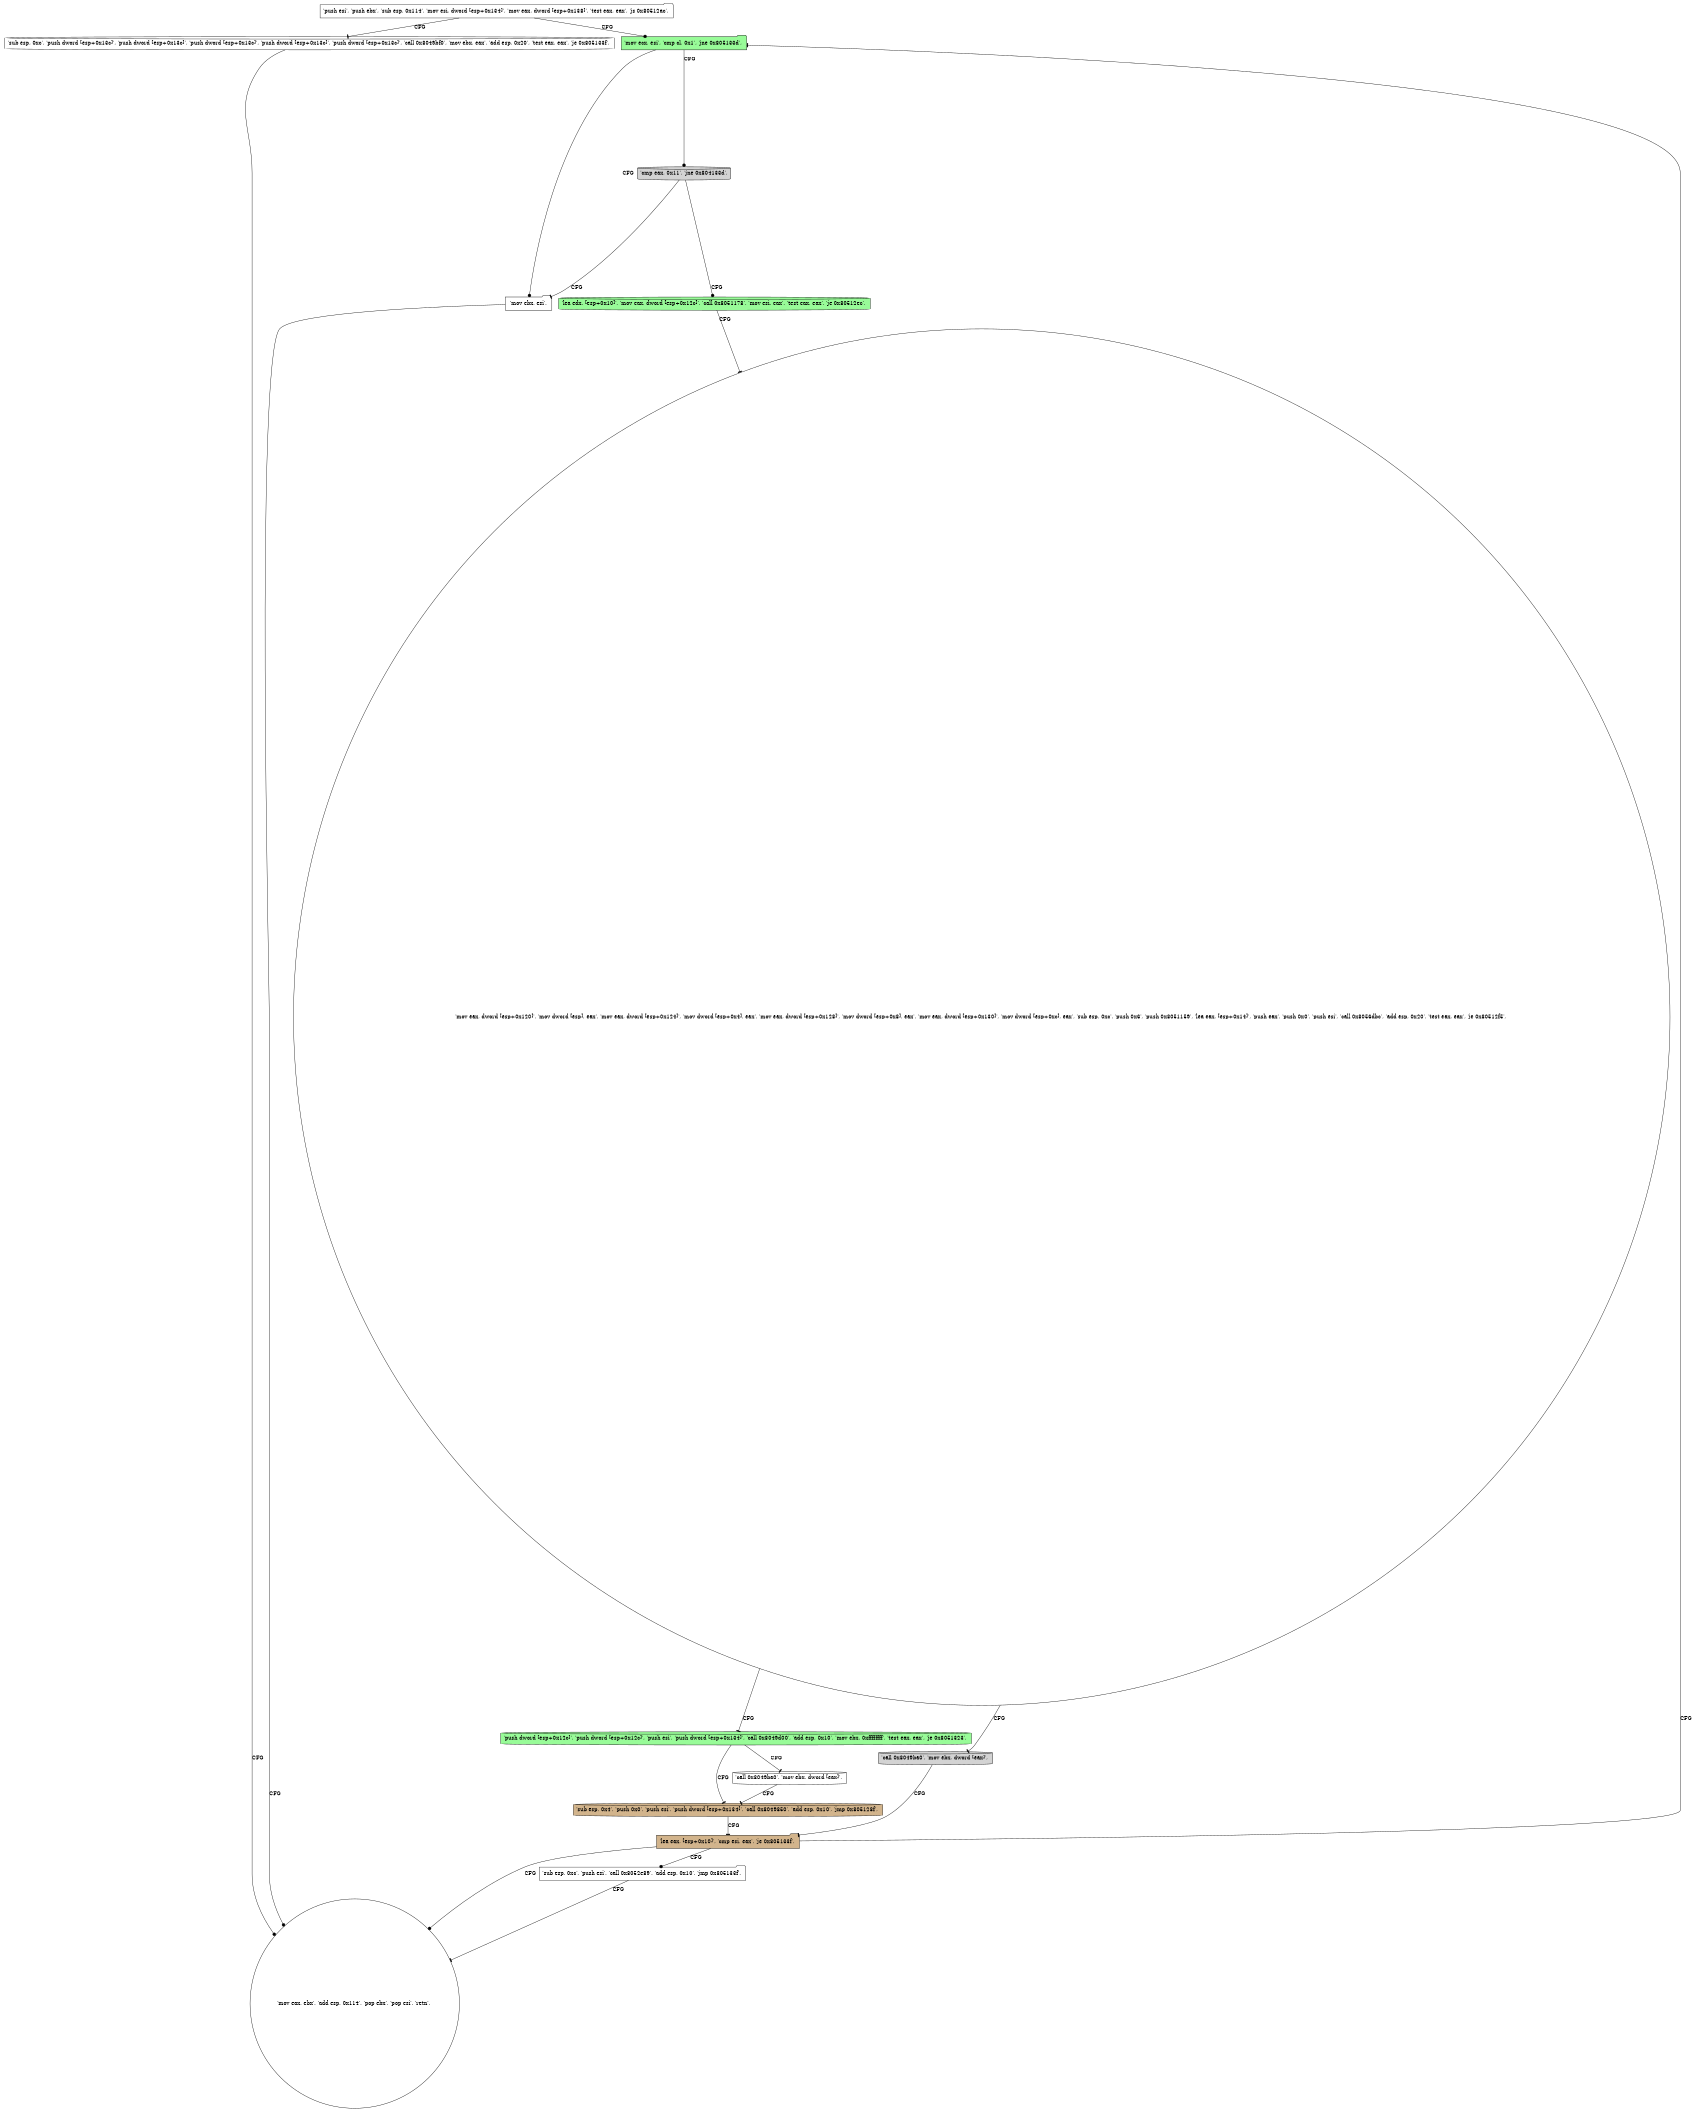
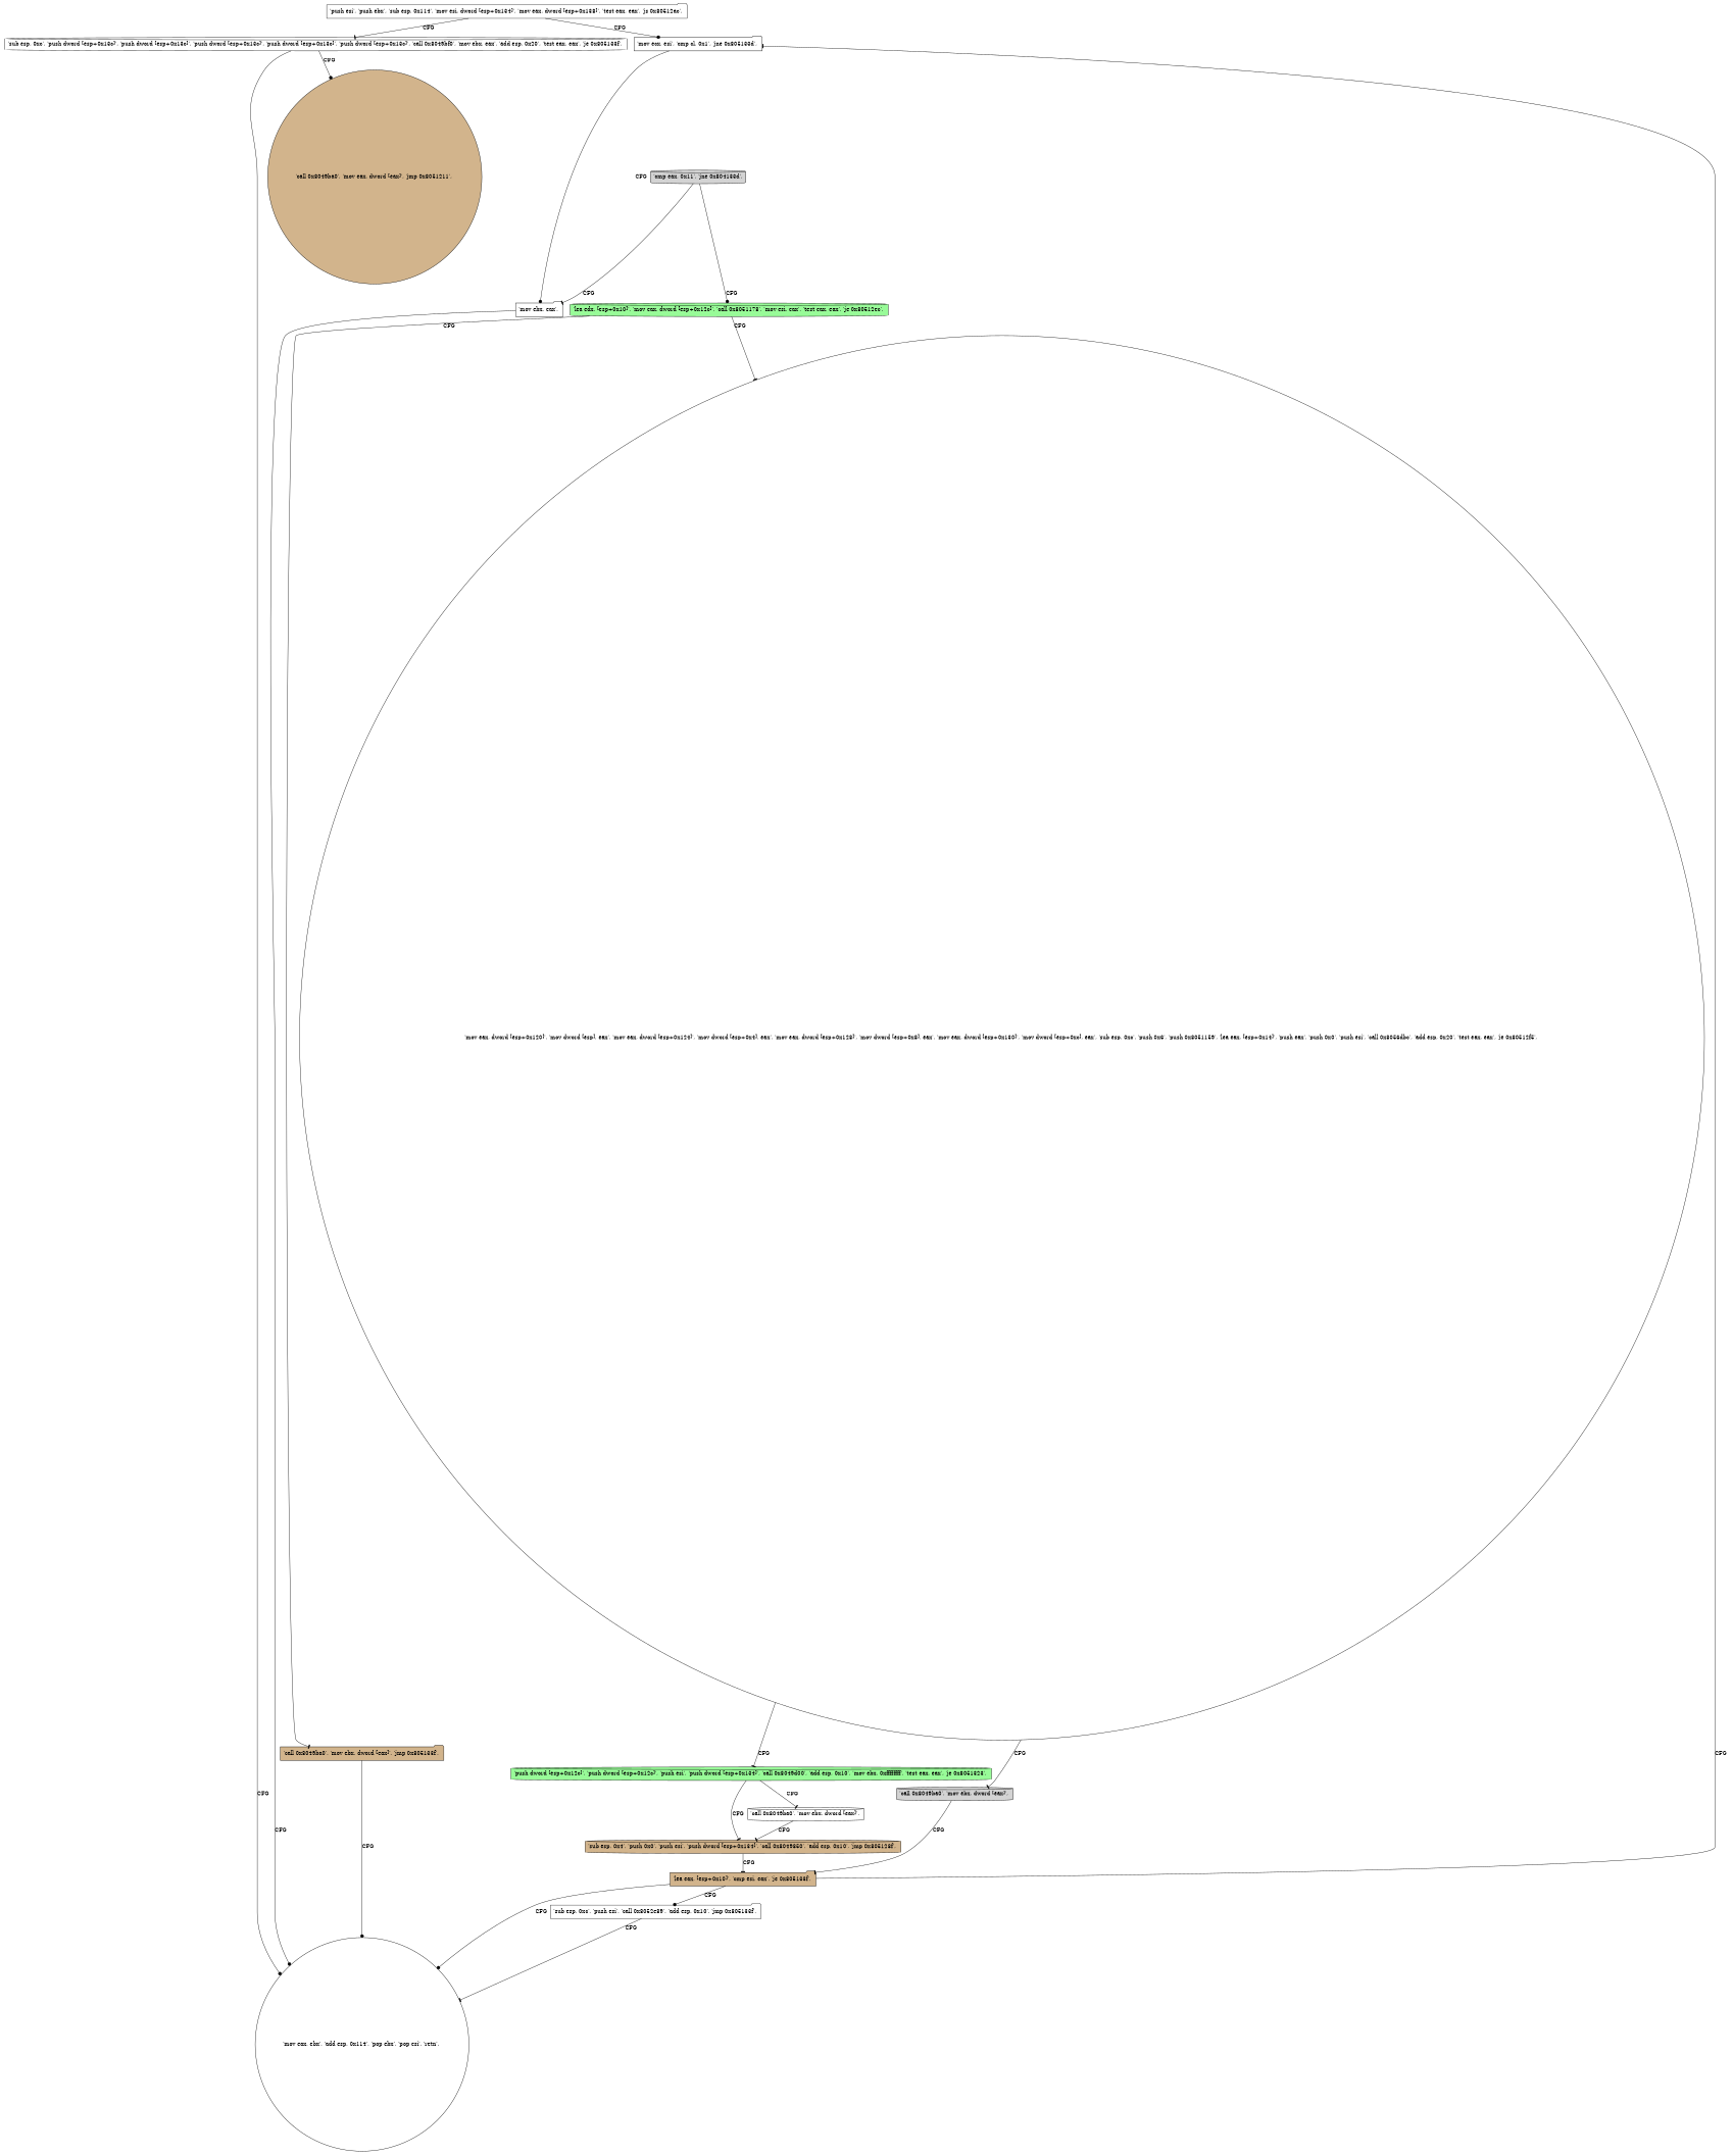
  digraph {
    node [fillcolor=white shape=cylinder style=filled]
    edge [arrowhead=tee]
    n1 [label="'push esi', 'push ebx', 'sub esp, 0x114', 'mov esi, dword [esp+0x134]', 'mov eax, dword [esp+0x138]', 'test eax, eax', 'js 0x80512ac', " shape=folder]
    n2 [label="'sub esp, 0xc', 'push dword [esp+0x13c]', 'push dword [esp+0x13c]', 'push dword [esp+0x13c]', 'push dword [esp+0x13c]', 'push dword [esp+0x13c]', 'call 0x8049bf0', 'mov ebx, eax', 'add esp, 0x20', 'test eax, eax', 'je 0x805133f', "]
-   n3 [fillcolor=palegreen label="'mov ecx, esi', 'cmp cl, 0x1', 'jne 0x805133d', " shape=folder]
+   n3 [label="'mov ecx, esi', 'cmp cl, 0x1', 'jne 0x805133d', " shape=folder]
    n4 [label="'mov eax, ebx', 'add esp, 0x114', 'pop ebx', 'pop esi', 'retn', " shape=circle]
-   n6 [label="'mov ebx, esi'," shape=folder]
+   n5 [fillcolor=tan label="'call 0x8049ba0', 'mov eax, dword [eax]', 'jmp 0x8051211', " shape=circle]
+   n6 [label="'mov ebx, eax', " shape=folder]
    n7 [fillcolor=lightgrey label="'cmp eax, 0x11', 'jne 0x804133d',"]
    n8 [fillcolor=palegreen label="'lea edx, [esp+0x10]', 'mov eax, dword [esp+0x12c]', 'call 0x8051178', 'mov esi, eax', 'test eax, eax', 'je 0x80512ec', "]
+   n9 [fillcolor=tan label="'call 0x8049ba0', 'mov ebx, dword [eax]', 'jmp 0x805133f', " shape=folder]
    n10 [label="'mov eax, dword [esp+0x120]', 'mov dword [esp], eax', 'mov eax, dword [esp+0x124]', 'mov dword [esp+0x4], eax', 'mov eax, dword [esp+0x128]', 'mov dword [esp+0x8], eax', 'mov eax, dword [esp+0x130]', 'mov dword [esp+0xc], eax', 'sub esp, 0xc', 'push 0x6', 'push 0x8051159', 'lea eax, [esp+0x14]', 'push eax', 'push 0x0', 'push esi', 'call 0x8056dbc', 'add esp, 0x20', 'test eax, eax', 'je 0x80512f5', " shape=circle]
    n11 [fillcolor=palegreen label="'push dword [esp+0x12c]', 'push dword [esp+0x12c]', 'push esi', 'push dword [esp+0x134]', 'call 0x8049d00', 'add esp, 0x10', 'mov ebx, 0xffffffff', 'test eax, eax', 'je 0x8051323', "]
    n12 [fillcolor=lightgrey label="'call 0x8049ba0', 'mov ebx, dword [eax]', "]
    n13 [fillcolor=tan label="'sub esp, 0x4', 'push 0x0', 'push esi', 'push dword [esp+0x134]', 'call 0x8049850', 'add esp, 0x10', 'jmp 0x805128f', "]
    n14 [label="'call 0x8049ba0', 'mov ebx, dword [eax]', "]
    n15 [fillcolor=tan label="'lea eax, [esp+0x10]', 'cmp esi, eax', 'je 0x805133f', " shape=folder]
    n16 [label="'sub esp, 0xc', 'push esi', 'call 0x8052e89', 'add esp, 0x10', 'jmp 0x805133f', " shape=folder]
    n1 -> n2 [label=CFG]
    n1 -> n3 [arrowhead=dot label=CFG]
    n2 -> n4 [arrowhead=dot label=CFG]
+   n2 -> n5 [arrowhead=dot label=CFG]
    n3 -> n6 [arrowhead=dot label=CFG]
-   n3 -> n7 [arrowhead=dot label=CFG]
    n6 -> n4 [arrowhead=dot label=CFG]
    n7 -> n6 [label=CFG]
    n7 -> n8 [arrowhead=dot label=CFG]
+   n8 -> n9 [label=CFG]
    n8 -> n10 [label=CFG]
+   n9 -> n4 [arrowhead=dot label=CFG]
    n10 -> n11 [label=CFG]
    n10 -> n12 [label=CFG]
    n11 -> n13 [label=CFG]
    n11 -> n14 [label=CFG]
    n12 -> n15 [label=CFG]
    n13 -> n15 [label=CFG]
    n14 -> n13 [label=CFG]
    n15 -> n3 [label=CFG]
    n15 -> n4 [arrowhead=dot label=CFG]
    n15 -> n16 [arrowhead=dot label=CFG]
    n16 -> n4 [label=CFG]
  }
